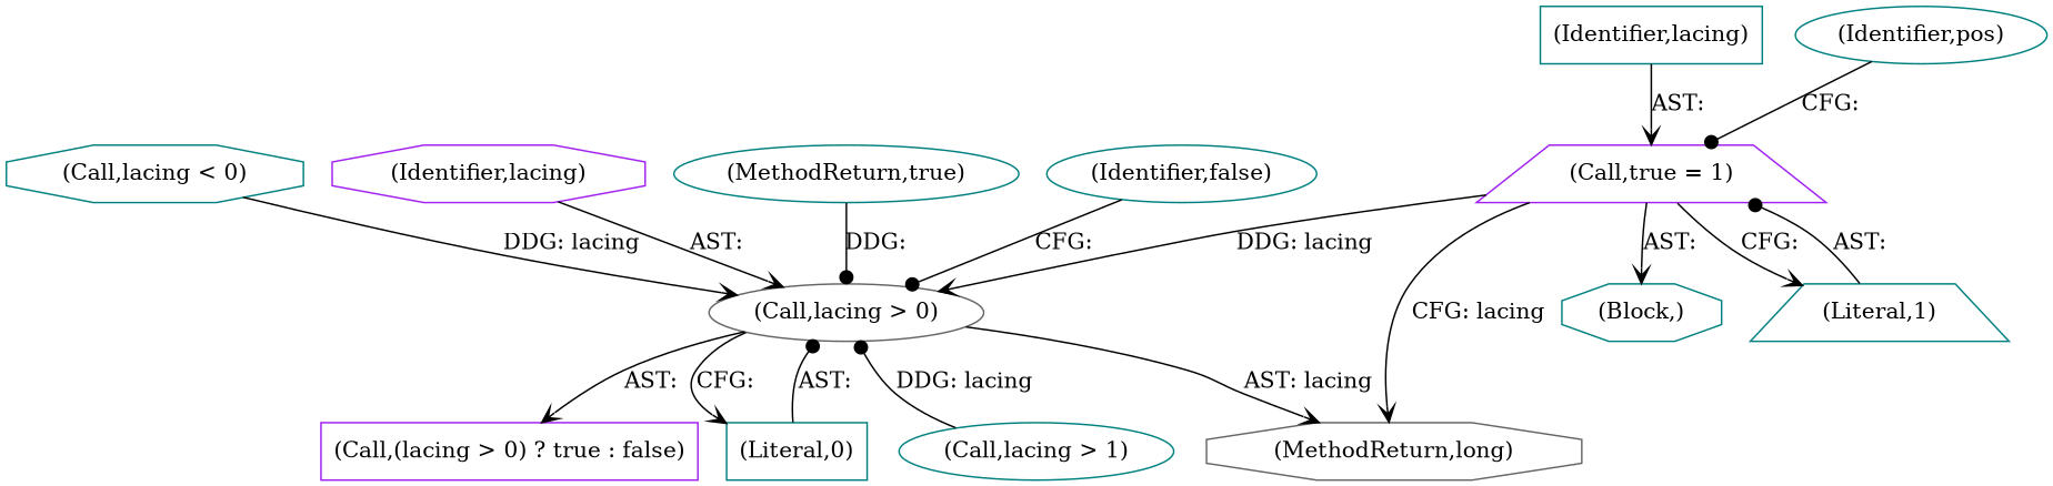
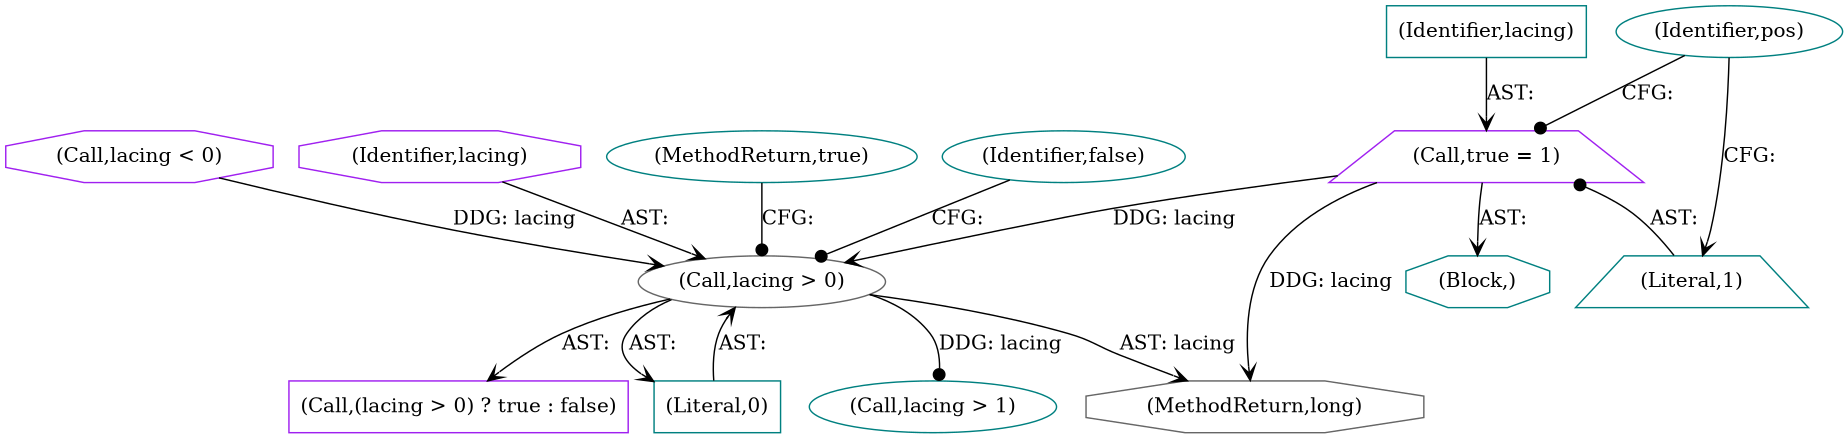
  digraph {
    node [color=teal shape=ellipse]
    edge [arrowhead=vee]
    n1 [color=purple label="(Call,true = 1)" shape=trapezium]
    n2 [color=gray40 label="(Call,lacing > 0)"]
    n3 [label="(Block,)" shape=octagon]
    n4 [label="(Literal,1)" shape=trapezium]
    n5 [color=gray40 label="(MethodReturn,long)" shape=octagon]
    n6 [label="(Literal,0)" shape=box]
    n7 [color=purple label="(Call,(lacing > 0) ? true : false)" shape=box]
    n8 [label="(Identifier,lacing)" shape=box]
    n9 [label="(Identifier,pos)"]
    n10 [label="(Identifier,false)"]
    n11 [label="(Call,lacing > 1)"]
-   n12 [label="(Call,lacing < 0)" shape=octagon]
+   n12 [color=purple label="(Call,lacing < 0)" shape=octagon]
    n13 [color=purple label="(Identifier,lacing)" shape=octagon]
    n14 [label="(MethodReturn,true)"]
    n1 -> n2 [label="DDG: lacing"]
    n1 -> n3 [label="AST: "]
-   n1 -> n4 [label="CFG: "]
-   n1 -> n5 [label="CFG: lacing"]
+   n9 -> n4 [label="CFG: "]
+   n1 -> n5 [label="DDG: lacing"]
    n2 -> n5 [label="AST: lacing"]
-   n2 -> n6 [label="CFG: "]
+   n2 -> n6 [label="AST: "]
    n2 -> n7 [label="AST: "]
    n4 -> n1 [arrowhead=dot label="AST: "]
-   n6 -> n2 [arrowhead=dot label="AST: "]
+   n6 -> n2 [label="AST: "]
    n8 -> n1 [label="AST: "]
    n9 -> n1 [arrowhead=dot label="CFG: "]
    n10 -> n2 [arrowhead=dot label="CFG: "]
-   n11 -> n2 [arrowhead=dot label="DDG: lacing"]
+   n2 -> n11 [arrowhead=dot label="DDG: lacing"]
    n12 -> n2 [label="DDG: lacing"]
    n13 -> n2 [label="AST: "]
-   n14 -> n2 [arrowhead=dot label="DDG: "]
+   n14 -> n2 [arrowhead=dot label="CFG: "]
  }
